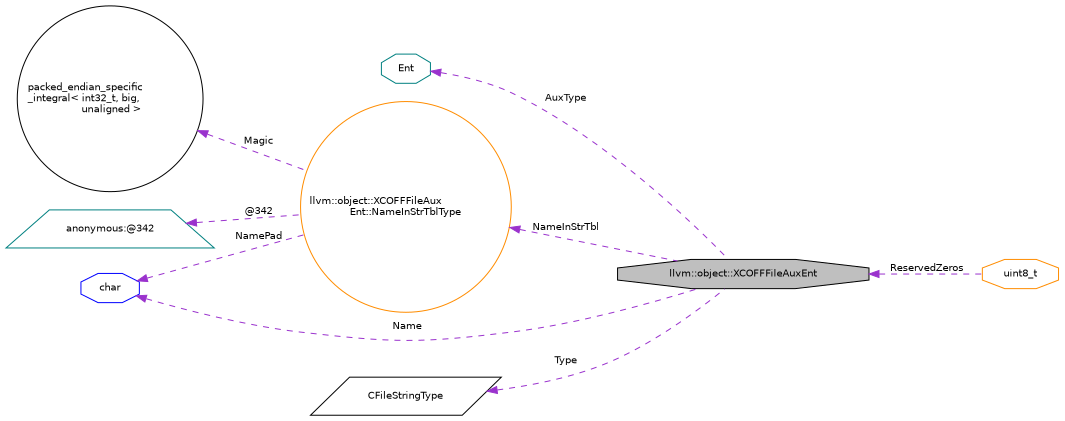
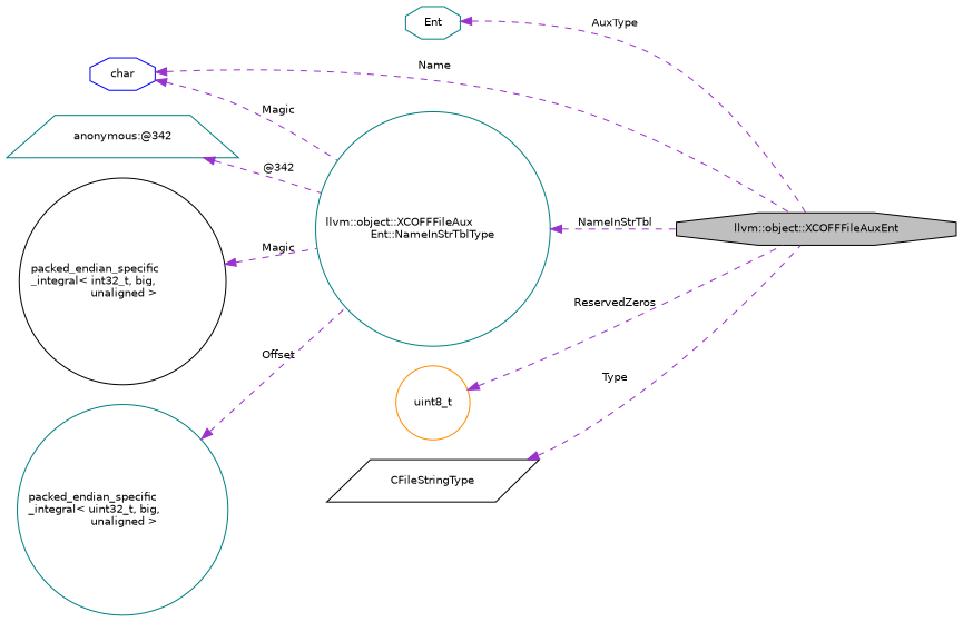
  digraph {
    rankdir=LR
    node [color=black fontname=Helvetica fontsize=10 shape=octagon]
    edge [color=darkorchid3 dir=back fontname=Helvetica fontsize=10 labelfontname=Helvetica labelfontsize=10 style=dashed]
    n1 [fillcolor=grey75 fontcolor=black height=0.2 label="llvm::object::XCOFFFileAuxEnt" style=filled width=0.4]
    n2 [color=teal height=0.2 label=Ent width=0.4]
    n3 [color=teal height=0.2 label="anonymous:@342" shape=trapezium width=0.4]
-   n4 [color=darkorange height=0.2 label="llvm::object::XCOFFFileAux\lEnt::NameInStrTblType" shape=circle width=0.4]
+   n4 [color=teal height=0.2 label="llvm::object::XCOFFFileAux\lEnt::NameInStrTblType" shape=circle width=0.4]
    n5 [color=blue height=0.2 label=char width=0.4]
+   n6 [color=teal height=0.2 label="packed_endian_specific\l_integral\< uint32_t, big,\l unaligned \>" shape=circle width=0.4]
    n7 [height=0.2 label="packed_endian_specific\l_integral\< int32_t, big,\l unaligned \>" shape=circle width=0.4]
-   n8 [color=darkorange height=0.2 label=uint8_t width=0.4]
+   n8 [color=darkorange height=0.2 label=uint8_t shape=circle width=0.4]
    n9 [height=0.2 label=CFileStringType shape=parallelogram width=0.4]
    n2 -> n1 [label=" AuxType"]
    n3 -> n4 [label=" @342"]
    n4 -> n1 [label=" NameInStrTbl"]
    n5 -> n1 [label=" Name"]
-   n5 -> n4 [label=" NamePad"]
+   n5 -> n4 [label=" Magic"]
+   n6 -> n4 [label=" Offset"]
    n7 -> n4 [label=" Magic"]
-   n1 -> n8 [label=" ReservedZeros"]
+   n8 -> n1 [label=" ReservedZeros"]
    n9 -> n1 [label=" Type"]
  }
